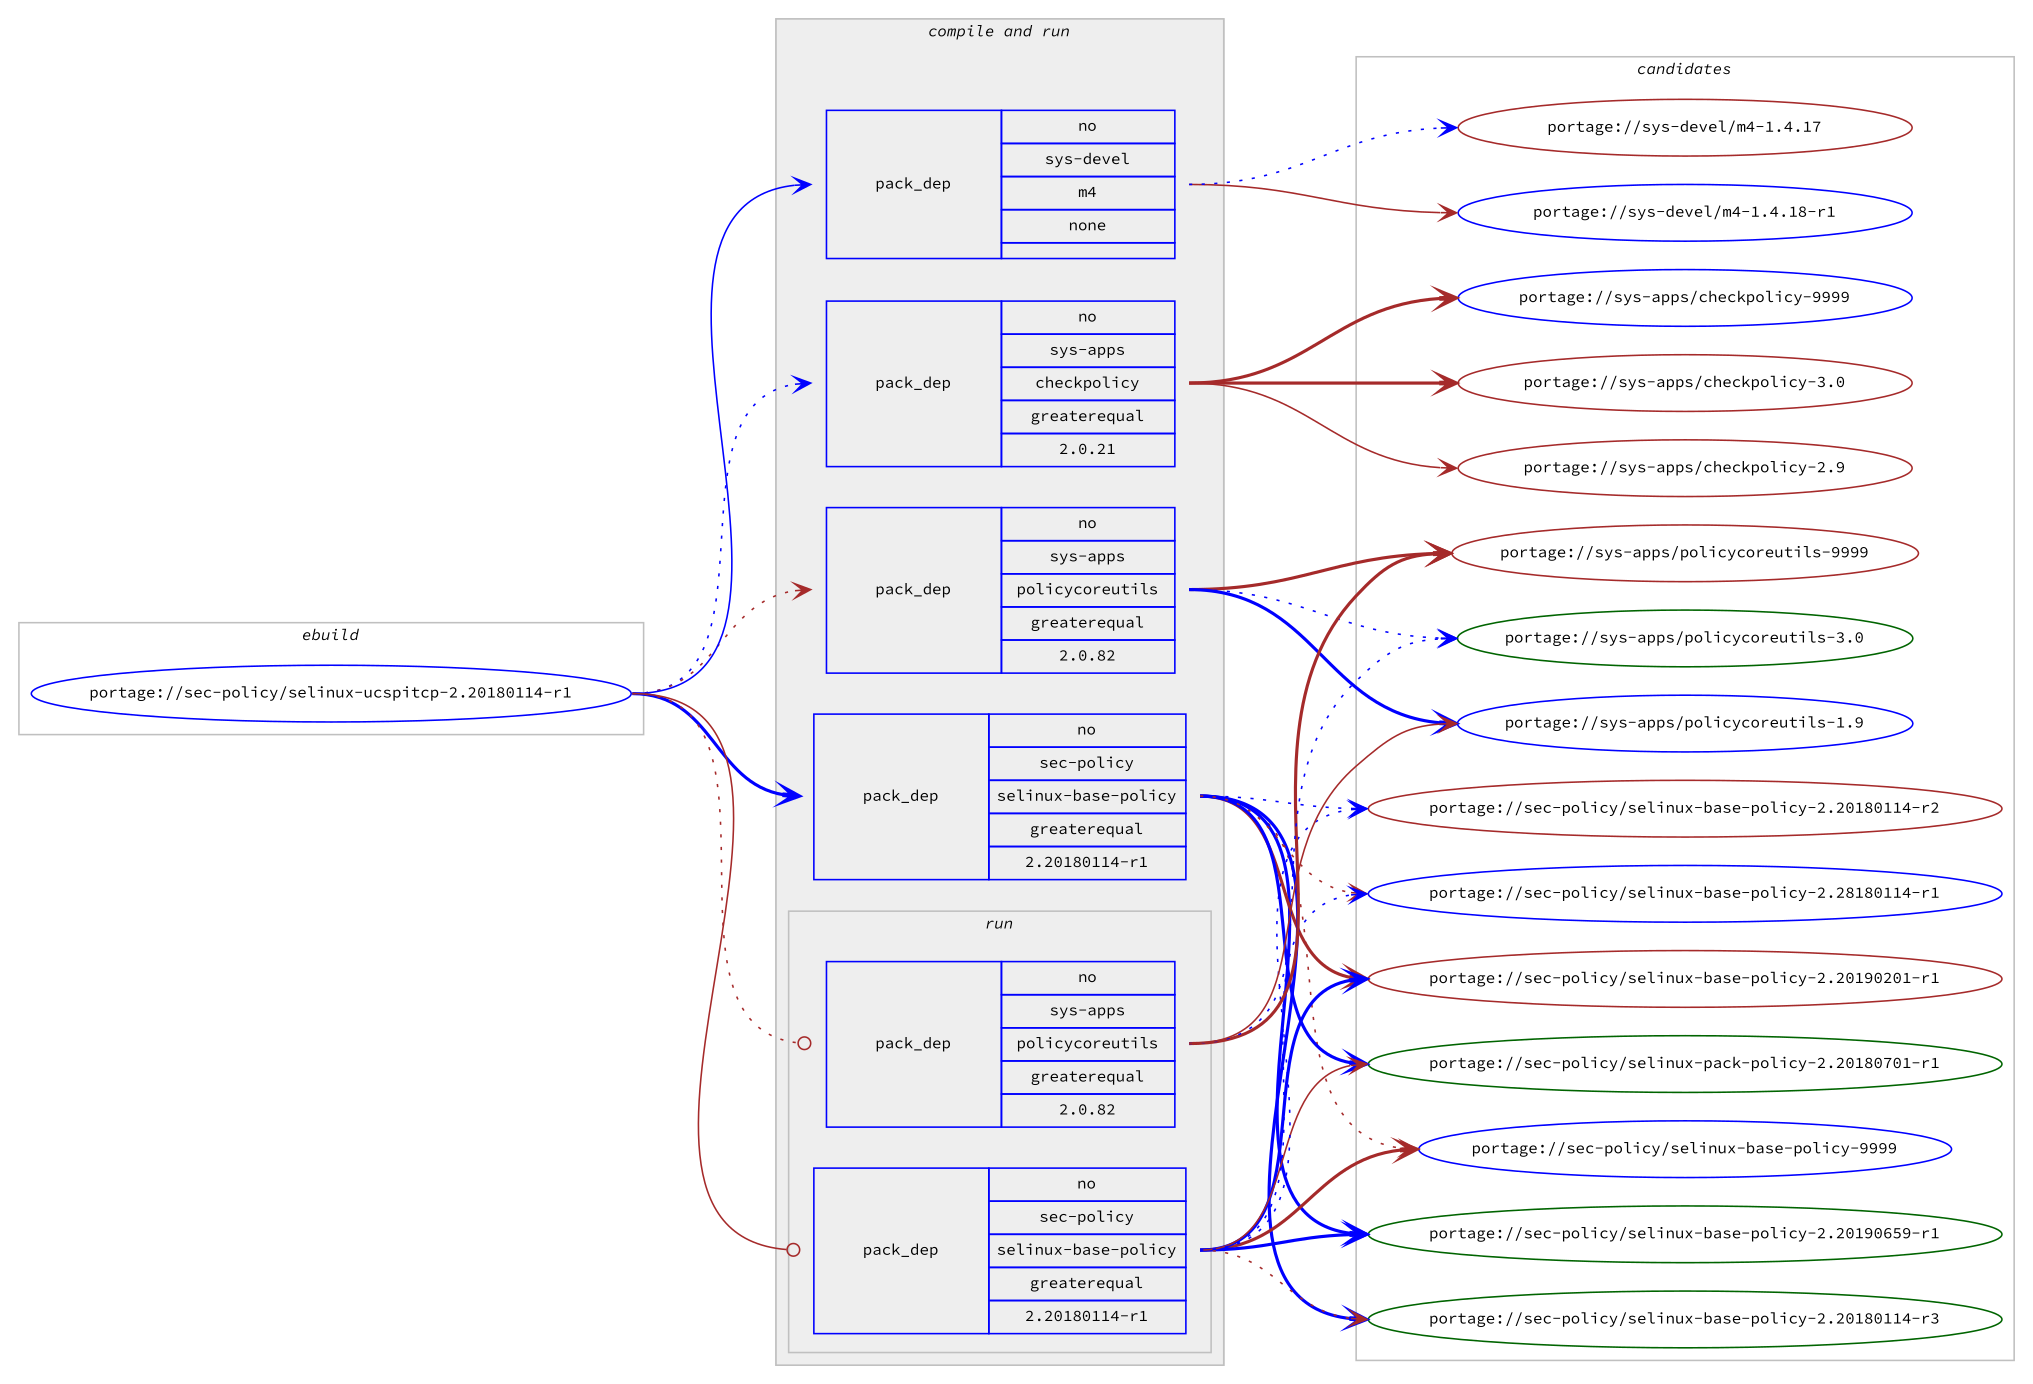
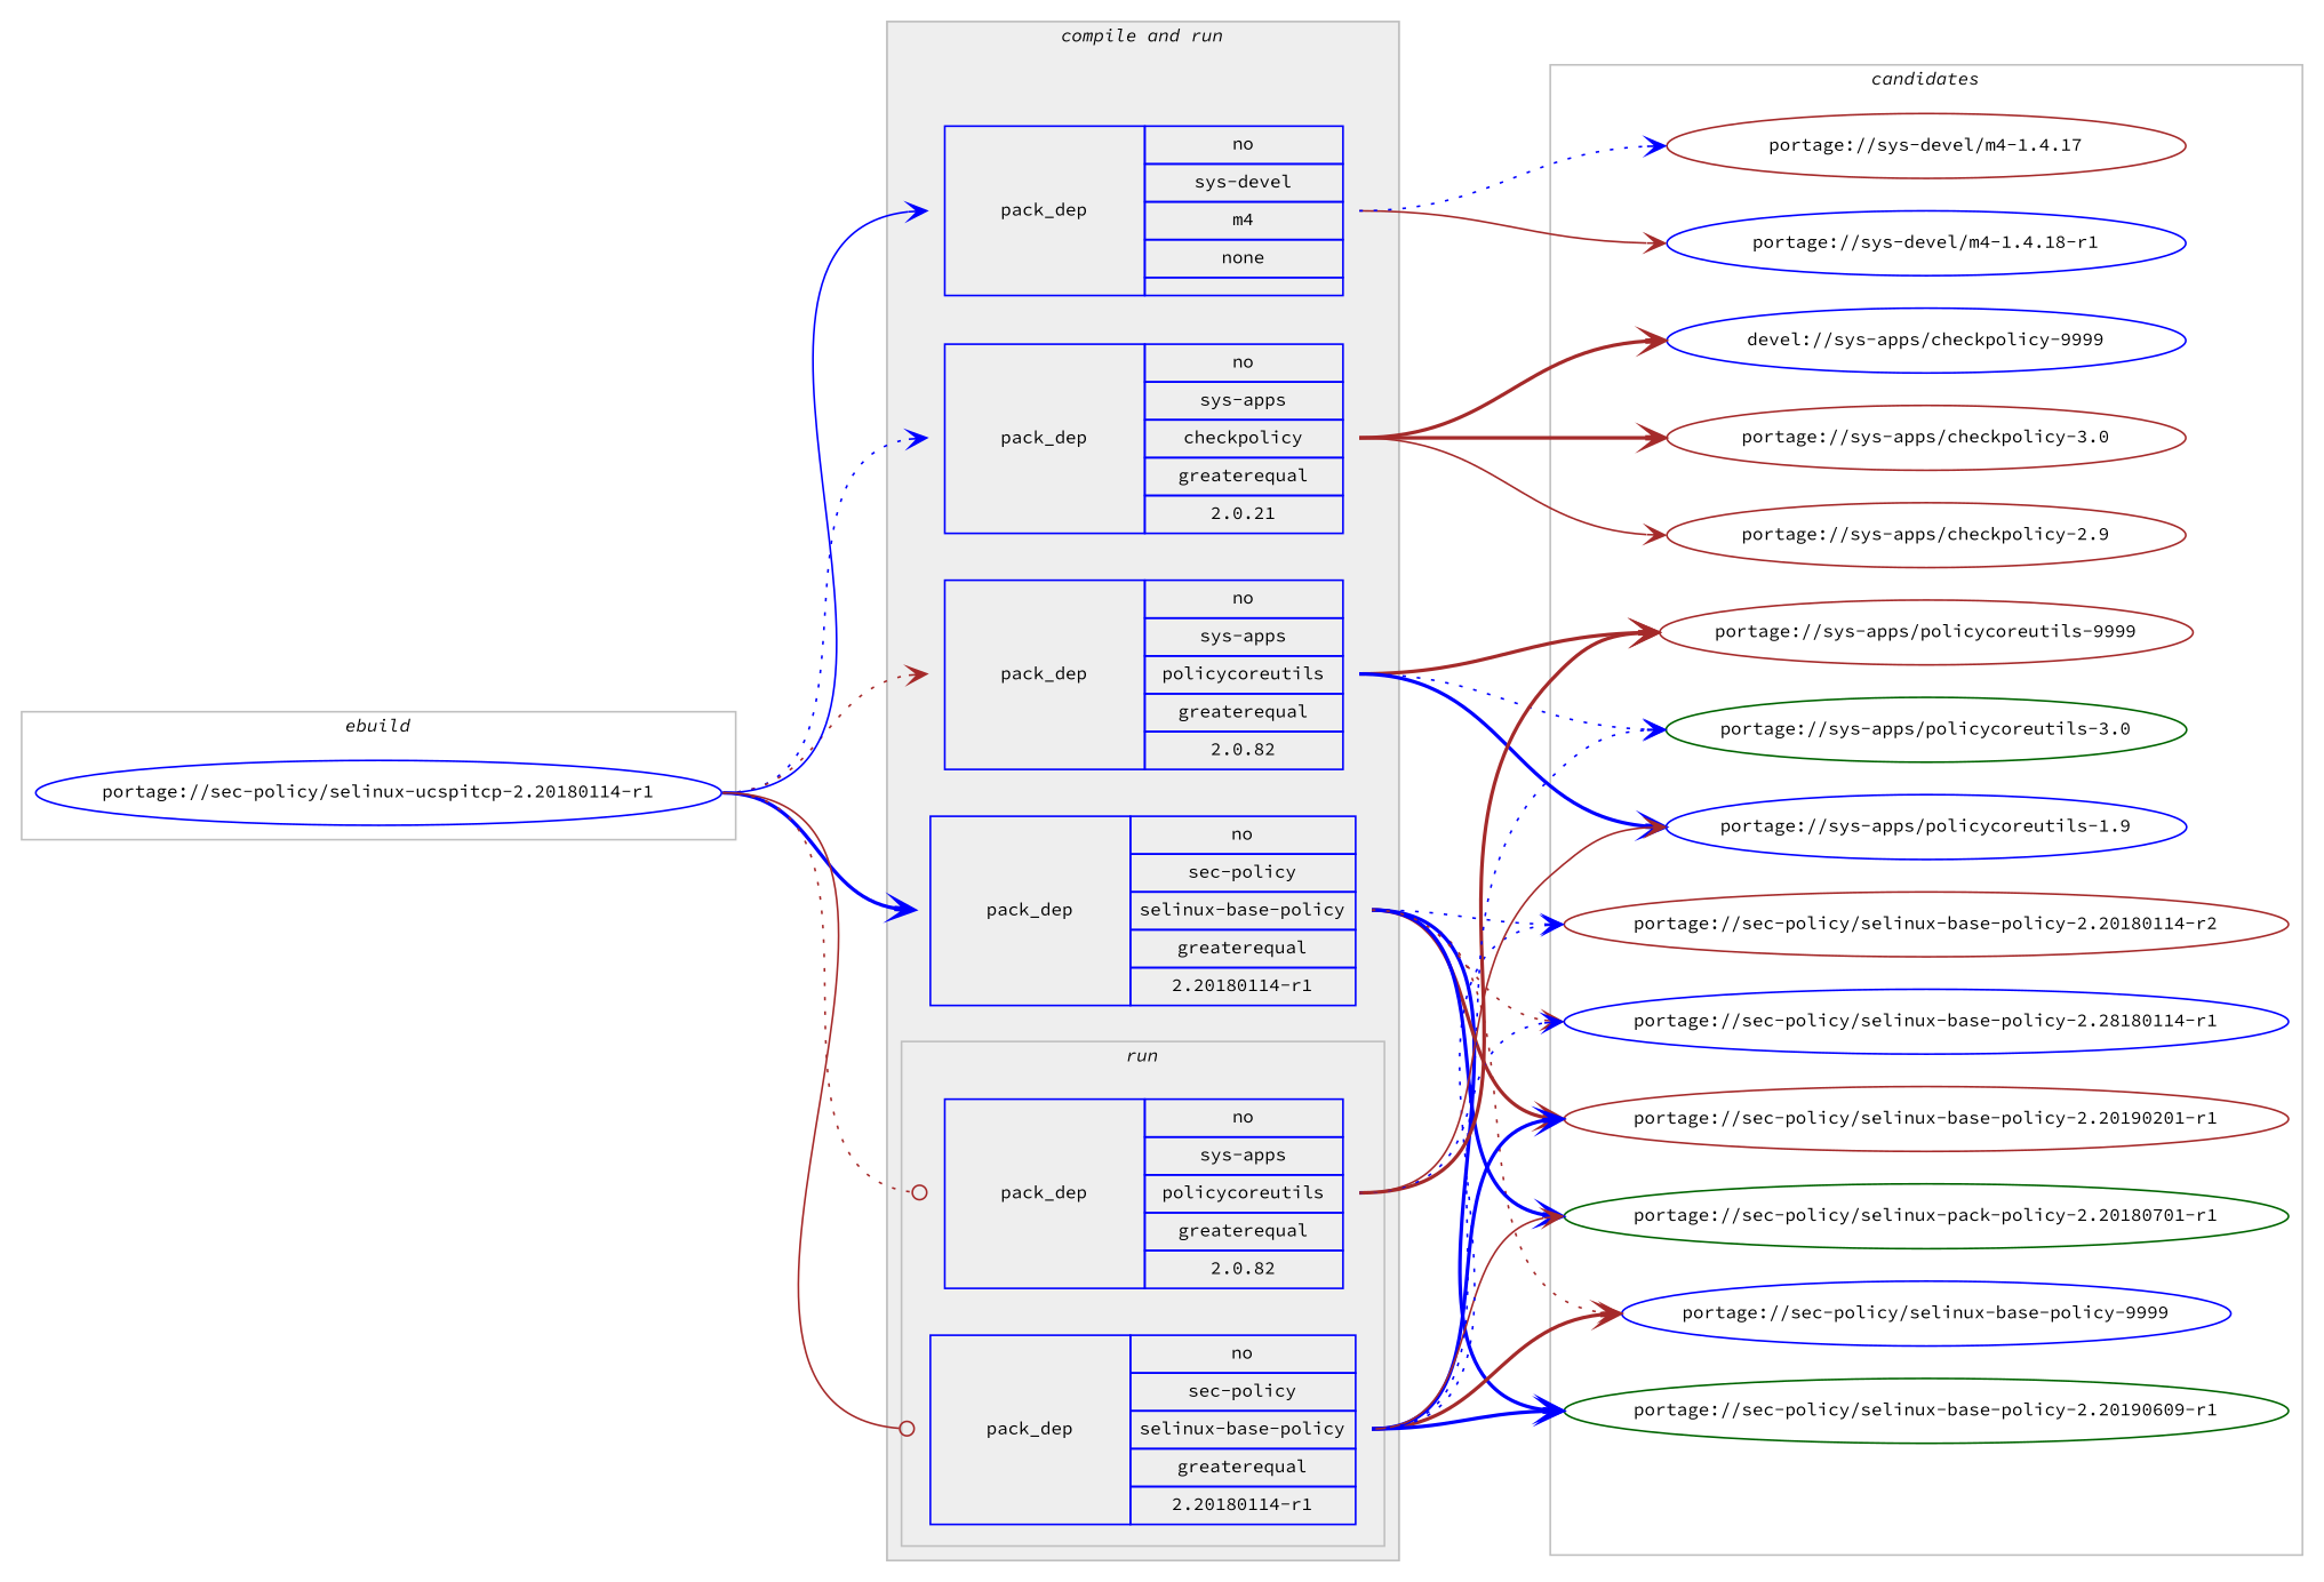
  digraph {
    compound=true
    concentrate=true
    fontname="Source Code Pro"
    fontsize=10
    newrank=true
    rankdir=LR
    ranksep=1.5
    node [color=blue fontname="Source Code Pro" fontsize=10]
    edge [arrowhead=vee color=brown fontname="Source Code Pro" headport=w style=bold tailport=e weight=100]
    n1 [label="portage://sec-policy/selinux-ucspitcp-2.20180114-r1" width=4]
    n2 [label=<<TABLE BORDER="0" CELLBORDER="1" CELLSPACING="0" CELLPADDING="4" WIDTH="220"><TR><TD ROWSPAN="6" CELLPADDING="30">pack_dep</TD></TR><TR><TD WIDTH="110">no</TD></TR><TR><TD>sec-policy</TD></TR><TR><TD>selinux-base-policy</TD></TR><TR><TD>greaterequal</TD></TR><TR><TD>2.20180114-r1</TD></TR></TABLE>> shape=none]
    n3 [label=<<TABLE BORDER="0" CELLBORDER="1" CELLSPACING="0" CELLPADDING="4" WIDTH="220"><TR><TD ROWSPAN="6" CELLPADDING="30">pack_dep</TD></TR><TR><TD WIDTH="110">no</TD></TR><TR><TD>sys-apps</TD></TR><TR><TD>checkpolicy</TD></TR><TR><TD>greaterequal</TD></TR><TR><TD>2.0.21</TD></TR></TABLE>> shape=none]
    n4 [label=<<TABLE BORDER="0" CELLBORDER="1" CELLSPACING="0" CELLPADDING="4" WIDTH="220"><TR><TD ROWSPAN="6" CELLPADDING="30">pack_dep</TD></TR><TR><TD WIDTH="110">no</TD></TR><TR><TD>sys-apps</TD></TR><TR><TD>policycoreutils</TD></TR><TR><TD>greaterequal</TD></TR><TR><TD>2.0.82</TD></TR></TABLE>> shape=none]
    n5 [label=<<TABLE BORDER="0" CELLBORDER="1" CELLSPACING="0" CELLPADDING="4" WIDTH="220"><TR><TD ROWSPAN="6" CELLPADDING="30">pack_dep</TD></TR><TR><TD WIDTH="110">no</TD></TR><TR><TD>sys-devel</TD></TR><TR><TD>m4</TD></TR><TR><TD>none</TD></TR><TR><TD></TD></TR></TABLE>> shape=none]
    n6 [label=<<TABLE BORDER="0" CELLBORDER="1" CELLSPACING="0" CELLPADDING="4" WIDTH="220"><TR><TD ROWSPAN="6" CELLPADDING="30">pack_dep</TD></TR><TR><TD WIDTH="110">no</TD></TR><TR><TD>sec-policy</TD></TR><TR><TD>selinux-base-policy</TD></TR><TR><TD>greaterequal</TD></TR><TR><TD>2.20180114-r1</TD></TR></TABLE>> shape=none]
    n7 [label=<<TABLE BORDER="0" CELLBORDER="1" CELLSPACING="0" CELLPADDING="4" WIDTH="220"><TR><TD ROWSPAN="6" CELLPADDING="30">pack_dep</TD></TR><TR><TD WIDTH="110">no</TD></TR><TR><TD>sys-apps</TD></TR><TR><TD>policycoreutils</TD></TR><TR><TD>greaterequal</TD></TR><TR><TD>2.0.82</TD></TR></TABLE>> shape=none]
    n8 [label="portage://sec-policy/selinux-base-policy-9999" width=4]
-   n9 [color=darkgreen label="portage://sec-policy/selinux-base-policy-2.20190659-r1" width=4]
+   n9 [color=darkgreen label="portage://sec-policy/selinux-base-policy-2.20190609-r1" width=4]
    n10 [color=brown label="portage://sec-policy/selinux-base-policy-2.20190201-r1" width=4]
    n11 [color=darkgreen label="portage://sec-policy/selinux-pack-policy-2.20180701-r1" width=4]
-   n12 [color=darkgreen label="portage://sec-policy/selinux-base-policy-2.20180114-r3" width=4]
    n13 [color=brown label="portage://sec-policy/selinux-base-policy-2.20180114-r2" width=4]
    n14 [label="portage://sec-policy/selinux-base-policy-2.28180114-r1" width=4]
-   n15 [label="portage://sys-apps/checkpolicy-9999" width=4]
+   n15 [label="devel://sys-apps/checkpolicy-9999" width=4]
    n16 [color=brown label="portage://sys-apps/checkpolicy-3.0" width=4]
    n17 [color=brown label="portage://sys-apps/checkpolicy-2.9" width=4]
    n18 [color=brown label="portage://sys-apps/policycoreutils-9999" width=4]
    n19 [color=darkgreen label="portage://sys-apps/policycoreutils-3.0" width=4]
    n20 [label="portage://sys-apps/policycoreutils-1.9" width=4]
    n21 [label="portage://sys-devel/m4-1.4.18-r1" width=4]
    n22 [color=brown label="portage://sys-devel/m4-1.4.17" width=4]
    subgraph cluster_1 {
      color=gray
      label=<<i>ebuild</i>>
      n1
    }
    subgraph cluster_2 {
      color=gray
      label=<<i>dependencies</i>>
      subgraph cluster_3 {
        color=gray
        fillcolor="#eeeeee"
        label=<<i>compile</i>>
        style=filled
        subgraph sub_4 {
          color=gray
          fillcolor="#eeeeee"
          label=<<i>compile</i>>
          style=filled
          n2
        }
        subgraph sub_5 {
          color=gray
          fillcolor="#eeeeee"
          label=<<i>compile</i>>
          style=filled
          n3
        }
        subgraph sub_6 {
          color=gray
          fillcolor="#eeeeee"
          label=<<i>compile</i>>
          style=filled
          n4
        }
        subgraph sub_7 {
          color=gray
          fillcolor="#eeeeee"
          label=<<i>compile</i>>
          style=filled
          n5
        }
      }
      subgraph cluster_8 {
        color=gray
        fillcolor="#eeeeee"
        label=<<i>compile and run</i>>
        style=filled
      }
      subgraph cluster_9 {
        color=gray
        fillcolor="#eeeeee"
        label=<<i>run</i>>
        style=filled
        subgraph sub_10 {
          color=gray
          fillcolor="#eeeeee"
          label=<<i>run</i>>
          style=filled
          n6
        }
        subgraph sub_11 {
          color=gray
          fillcolor="#eeeeee"
          label=<<i>run</i>>
          style=filled
          n7
        }
      }
    }
    subgraph cluster_12 {
      color=gray
      label=<<i>candidates</i>>
      rank=same
      subgraph sub_13 {
        color=black
        label=<<i>candidates</i>>
        nodesep=1
        rank=same
        n8
        n9
        n10
        n11
-       n12
        n13
        n14
      }
      subgraph sub_14 {
        color=black
        label=<<i>candidates</i>>
        nodesep=1
        rank=same
        n15
        n16
        n17
      }
      subgraph sub_15 {
        color=black
        label=<<i>candidates</i>>
        nodesep=1
        rank=same
        n18
        n19
        n20
      }
      subgraph sub_16 {
        color=black
        label=<<i>candidates</i>>
        nodesep=1
        rank=same
        n21
        n22
      }
      subgraph sub_17 {
        color=black
        label=<<i>candidates</i>>
        nodesep=1
        rank=same
        n8
        n9
        n10
        n11
-       n12
        n13
        n14
      }
      subgraph sub_18 {
        color=black
        label=<<i>candidates</i>>
        nodesep=1
        rank=same
        n18
        n19
        n20
      }
    }
    n1 -> n2 [color=blue weight=20]
    n1 -> n3 [color=blue style=dotted weight=20]
    n1 -> n4 [style=dotted weight=20]
    n1 -> n5 [color=blue style=solid weight=20]
    n1 -> n6 [arrowhead=odot style=solid weight=20]
    n1 -> n7 [arrowhead=odot style=dotted weight=20]
    n2 -> n8 [style=dotted]
    n2 -> n9 [color=blue]
    n2 -> n10
    n2 -> n11 [color=blue]
-   n2 -> n12 [color=blue]
    n2 -> n13 [color=blue style=dotted]
    n2 -> n14 [style=dotted]
    n3 -> n15
    n3 -> n16
    n3 -> n17 [style=solid]
    n4 -> n18
    n4 -> n19 [color=blue style=dotted]
    n4 -> n20 [color=blue]
    n5 -> n21 [style=solid]
    n5 -> n22 [color=blue style=dotted]
    n6 -> n8
    n6 -> n9 [color=blue]
    n6 -> n10 [color=blue]
    n6 -> n11 [style=solid]
-   n6 -> n12 [style=dotted]
    n6 -> n13 [color=blue style=dotted]
    n6 -> n14 [color=blue style=dotted]
    n7 -> n18
    n7 -> n19 [color=blue style=dotted]
    n7 -> n20 [style=solid]
  }
